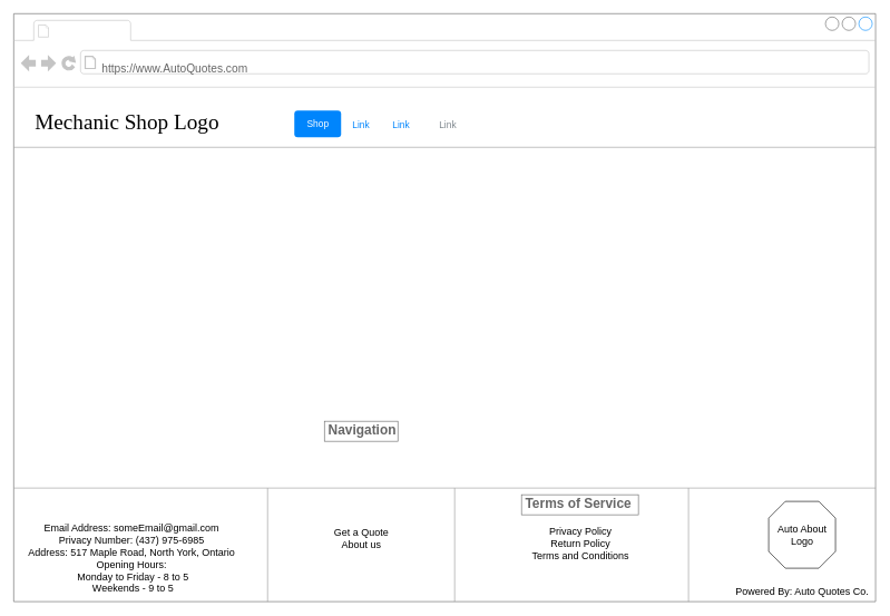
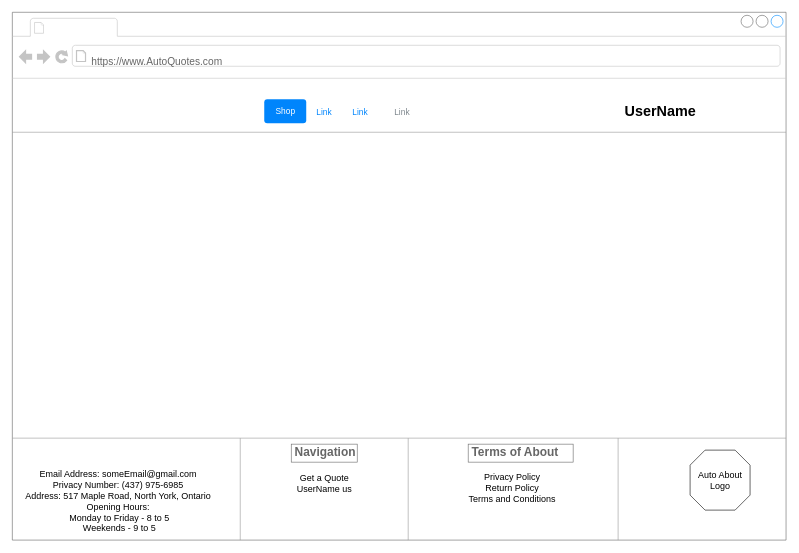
  <mxCell id="0" />
  <mxCell id="1" parent="0" />
  <mxCell id="2" value="" style="strokeWidth=1;shadow=0;dashed=0;align=left;html=1;shape=mxgraph.mockup.containers.browserWindow;rSize=0;strokeColor=#666666;mainText=,;recursiveResize=0;rounded=0;labelBackgroundColor=none;fontFamily=Verdana;fontSize=12" parent="1" vertex="1"><mxGeometry x="20" y="20" width="1290" height="880" as="geometry" /></mxCell>
  <mxCell id="3" value="https://www.AutoQuotes.com" style="strokeWidth=1;shadow=0;dashed=0;align=center;html=1;shape=mxgraph.mockup.containers.anchor;rSize=0;fontSize=17;fontColor=#666666;align=left;" parent="2" vertex="1"><mxGeometry x="130" y="70" width="250" height="26" as="geometry" /></mxCell>
- <mxCell id="4" value="&lt;font style=&quot;font-size: 32px;&quot;&gt;Mechanic Shop Logo&lt;/font&gt;" style="text;html=1;points=[];align=left;verticalAlign=top;spacingTop=-4;fontSize=30;fontFamily=Verdana" parent="2" vertex="1"><mxGeometry x="30" y="140" width="340" height="50" as="geometry" /></mxCell>
  <mxCell id="5" value="" style="verticalLabelPosition=bottom;shadow=0;dashed=0;align=center;html=1;verticalAlign=top;strokeWidth=1;shape=mxgraph.mockup.markup.line;strokeColor=#999999;rounded=0;labelBackgroundColor=none;fillColor=#ffffff;fontFamily=Verdana;fontSize=12;fontColor=#000000;" parent="2" vertex="1"><mxGeometry y="190" width="1290" height="20" as="geometry" /></mxCell>
  <mxCell id="6" value="" style="verticalLabelPosition=bottom;shadow=0;dashed=0;align=center;html=1;verticalAlign=top;strokeWidth=1;shape=mxgraph.mockup.markup.line;strokeColor=#999999;rounded=0;labelBackgroundColor=none;fillColor=#ffffff;fontFamily=Verdana;fontSize=12;fontColor=#000000;" parent="2" vertex="1"><mxGeometry y="700" width="1290" height="20" as="geometry" /></mxCell>
  <mxCell id="7" value="Shop" style="html=1;shadow=0;dashed=0;shape=mxgraph.bootstrap.rrect;rSize=5;fillColor=#0085FC;strokeColor=none;fontSize=14;fontColor=#ffffff;" vertex="1" parent="2"><mxGeometry x="420" y="145" width="70" height="40" as="geometry" /></mxCell>
  <mxCell id="8" value="Link" style="fillColor=none;strokeColor=none;fontSize=14;fontColor=#0085FC;" vertex="1" parent="2"><mxGeometry x="490" y="145" width="60" height="40" as="geometry" /></mxCell>
  <mxCell id="9" value="Link" style="fillColor=none;strokeColor=none;fontSize=14;fontColor=#0085FC;" vertex="1" parent="2"><mxGeometry x="550" y="145" width="60" height="40" as="geometry" /></mxCell>
  <mxCell id="10" value="Link" style="fillColor=none;strokeColor=none;fontSize=14;fontColor=#7D868C;" vertex="1" parent="2"><mxGeometry x="610" y="145" width="80" height="40" as="geometry" /></mxCell>
  <mxCell id="11" value="" style="shape=image;html=1;verticalAlign=top;verticalLabelPosition=bottom;labelBackgroundColor=#ffffff;imageAspect=0;aspect=fixed;image=https://cdn3.iconfinder.com/data/icons/essential-rounded/64/Rounded-31-128.png" vertex="1" parent="2"><mxGeometry x="1160" y="143" width="44" height="44" as="geometry" /></mxCell>
  <mxCell id="12" value="" style="shape=image;html=1;verticalAlign=top;verticalLabelPosition=bottom;labelBackgroundColor=#ffffff;imageAspect=0;aspect=fixed;image=https://cdn3.iconfinder.com/data/icons/user-interface-169/32/login-128.png" vertex="1" parent="2"><mxGeometry x="1210" y="142.5" width="45" height="45" as="geometry" /></mxCell>
+ <mxCell id="13" value="UserName" style="text;strokeColor=none;fillColor=none;html=1;fontSize=24;fontStyle=1;verticalAlign=middle;align=center;" vertex="1" parent="2"><mxGeometry x="1020" y="145" width="120" height="40" as="geometry" /></mxCell>
  <mxCell id="14" value="&lt;div style=&quot;text-align: center;&quot;&gt;&lt;span style=&quot;font-size: 15px; background-color: initial;&quot;&gt;Email Address: someEmail@gmail.com&lt;/span&gt;&lt;/div&gt;&lt;font style=&quot;font-size: 15px;&quot;&gt;&lt;div style=&quot;text-align: center;&quot;&gt;&lt;span style=&quot;background-color: initial;&quot;&gt;Privacy Number: (437) 975-6985&lt;/span&gt;&lt;/div&gt;&lt;div style=&quot;text-align: center;&quot;&gt;&lt;span style=&quot;background-color: initial;&quot;&gt;Address: 517 Maple Road, North York, Ontario&lt;/span&gt;&lt;/div&gt;&lt;div style=&quot;text-align: center;&quot;&gt;&lt;span style=&quot;background-color: initial;&quot;&gt;Opening Hours:&lt;/span&gt;&lt;/div&gt;&lt;span style=&quot;white-space: pre;&quot;&gt;&lt;div style=&quot;text-align: center;&quot;&gt;&lt;span style=&quot;background-color: initial;&quot;&gt; &lt;/span&gt;&lt;span style=&quot;background-color: initial; white-space: normal;&quot;&gt;Monday to Friday - 8 to 5&lt;/span&gt;&lt;/div&gt;&lt;/span&gt;&lt;span style=&quot;white-space: pre;&quot;&gt;&lt;div style=&quot;text-align: center;&quot;&gt;&lt;span style=&quot;background-color: initial;&quot;&gt; &lt;/span&gt;&lt;span style=&quot;background-color: initial; white-space: normal;&quot;&gt;Weekends - 9 to 5&lt;/span&gt;&lt;/div&gt;&lt;/span&gt;&lt;/font&gt;" style="text;spacingTop=-5;whiteSpace=wrap;html=1;align=left;fontSize=12;fontFamily=Helvetica;fillColor=none;strokeColor=none;" vertex="1" parent="2"><mxGeometry x="20" y="760" width="360" height="100" as="geometry" /></mxCell>
  <mxCell id="15" value="" style="verticalLabelPosition=bottom;shadow=0;dashed=0;align=center;html=1;verticalAlign=top;strokeWidth=1;shape=mxgraph.mockup.markup.line;strokeColor=#999999;direction=north;fontSize=32;" vertex="1" parent="2"><mxGeometry x="370" y="710" width="20" height="170" as="geometry" /></mxCell>
- <mxCell id="16" value="Powered By: Auto Quotes Co." style="text;html=1;align=center;verticalAlign=middle;resizable=0;points=[];autosize=1;strokeColor=none;fillColor=none;fontSize=15;" vertex="1" parent="2"><mxGeometry x="1070" y="850" width="220" height="30" as="geometry" /></mxCell>
- <mxCell id="17" value="&lt;h3&gt;Terms of Service&lt;/h3&gt;" style="strokeWidth=1;shadow=0;dashed=0;align=center;html=1;shape=mxgraph.mockup.text.textBox;fontColor=#666666;align=left;fontSize=17;spacingLeft=4;spacingTop=-3;strokeColor=#666666;mainText=" vertex="1" parent="2"><mxGeometry x="760" y="720" width="175" height="30" as="geometry" /></mxCell>
- <mxCell id="18" value="Privacy Policy&lt;br&gt;Return Policy&lt;br&gt;Terms and Conditions" style="text;html=1;align=center;verticalAlign=top;resizable=0;points=[];autosize=1;strokeColor=none;fillColor=none;fontSize=15;" vertex="1" parent="2"><mxGeometry x="762.5" y="760" width="170" height="70" as="geometry" /></mxCell>
+ <mxCell id="17" value="&lt;h3&gt;Terms of About&lt;/h3&gt;" style="strokeWidth=1;shadow=0;dashed=0;align=center;html=1;shape=mxgraph.mockup.text.textBox;fontColor=#666666;align=left;fontSize=17;spacingLeft=4;spacingTop=-3;strokeColor=#666666;mainText=" vertex="1" parent="2"><mxGeometry x="760" y="720" width="175" height="30" as="geometry" /></mxCell>
+ <mxCell id="18" value="Privacy Policy&lt;br&gt;Return Policy&lt;br&gt;Terms and Conditions" style="text;html=1;align=center;verticalAlign=top;resizable=0;points=[];autosize=1;strokeColor=none;fillColor=none;fontSize=15;" vertex="1" parent="2"><mxGeometry x="747.5" y="760" width="170" height="70" as="geometry" /></mxCell>
  <mxCell id="19" value="" style="verticalLabelPosition=bottom;verticalAlign=top;html=1;shape=mxgraph.basic.polygon;polyCoords=[[0.25,0],[0.75,0],[1,0.25],[1,0.75],[0.75,1],[0.25,1],[0,0.75],[0,0.25]];polyline=0;fontSize=15;" vertex="1" parent="2"><mxGeometry x="1130" y="730" width="100" height="100" as="geometry" /></mxCell>
  <mxCell id="20" value="Auto About&lt;br&gt;Logo" style="text;html=1;align=center;verticalAlign=middle;resizable=0;points=[];autosize=1;strokeColor=none;fillColor=none;fontSize=15;" vertex="1" parent="2"><mxGeometry x="1125" y="755" width="110" height="50" as="geometry" /></mxCell>
  <mxCell id="21" value="" style="verticalLabelPosition=bottom;shadow=0;dashed=0;align=center;html=1;verticalAlign=top;strokeWidth=1;shape=mxgraph.mockup.markup.line;strokeColor=#999999;direction=north;fontSize=15;" vertex="1" parent="2"><mxGeometry x="650" y="710" width="20" height="170" as="geometry" /></mxCell>
- <mxCell id="22" value="&lt;h3&gt;Navigation&lt;/h3&gt;" style="strokeWidth=1;shadow=0;dashed=0;align=center;html=1;shape=mxgraph.mockup.text.textBox;fontColor=#666666;align=left;fontSize=17;spacingLeft=4;spacingTop=-3;strokeColor=#666666;mainText=" vertex="1" parent="2"><mxGeometry x="465" y="610" width="110" height="30" as="geometry" /></mxCell>
+ <mxCell id="22" value="&lt;h3&gt;Navigation&lt;/h3&gt;" style="strokeWidth=1;shadow=0;dashed=0;align=center;html=1;shape=mxgraph.mockup.text.textBox;fontColor=#666666;align=left;fontSize=17;spacingLeft=4;spacingTop=-3;strokeColor=#666666;mainText=" vertex="1" parent="2"><mxGeometry x="465" y="720" width="110" height="30" as="geometry" /></mxCell>
  <mxCell id="23" value="" style="verticalLabelPosition=bottom;shadow=0;dashed=0;align=center;html=1;verticalAlign=top;strokeWidth=1;shape=mxgraph.mockup.markup.line;strokeColor=#999999;direction=north;fontSize=15;" vertex="1" parent="2"><mxGeometry x="1000" y="710" width="20" height="170" as="geometry" /></mxCell>
- <mxCell id="24" value="Get a Quote&lt;br&gt;About us" style="text;html=1;align=center;verticalAlign=middle;resizable=0;points=[];autosize=1;strokeColor=none;fillColor=none;fontSize=15;" vertex="1" parent="2"><mxGeometry x="465" y="760" width="110" height="50" as="geometry" /></mxCell>
+ <mxCell id="24" value="Get a Quote&lt;br&gt;UserName us" style="text;html=1;align=center;verticalAlign=middle;resizable=0;points=[];autosize=1;strokeColor=none;fillColor=none;fontSize=15;" vertex="1" parent="2"><mxGeometry x="465" y="760" width="110" height="50" as="geometry" /></mxCell>
